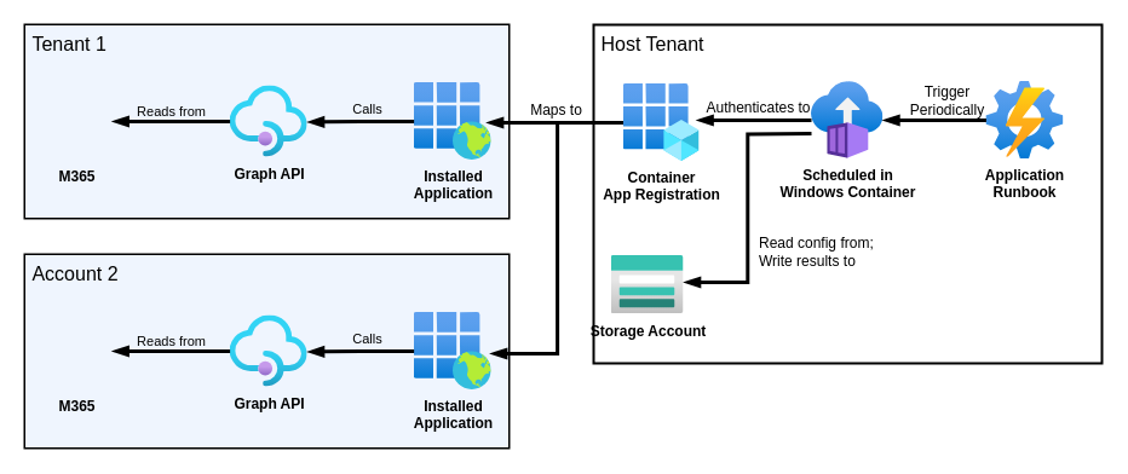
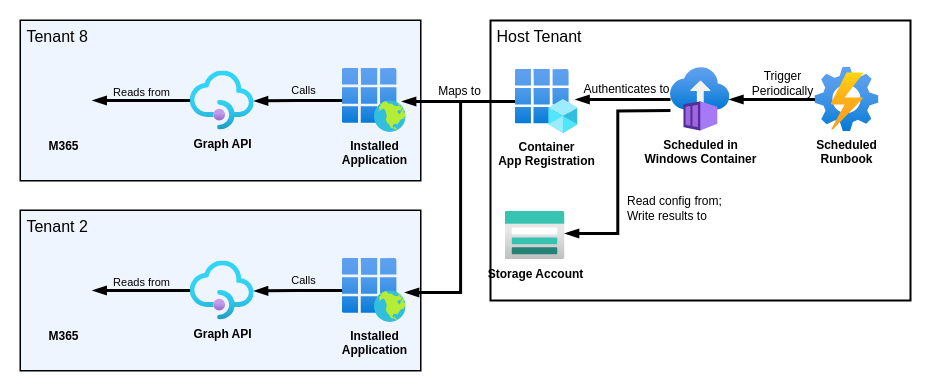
  <mxCell id="0" />
  <mxCell id="1" parent="0" />
  <mxCell id="2" value="&amp;nbsp;Host Tenant" style="rounded=0;whiteSpace=wrap;html=1;strokeColor=default;align=left;verticalAlign=top;fontFamily=Helvetica;fontSize=16;fontColor=default;labelBackgroundColor=none;fillColor=#ffffff;strokeWidth=2;" vertex="1" parent="1"><mxGeometry x="490" y="20" width="420" height="280" as="geometry" /></mxCell>
  <mxCell id="3" value="Storage Account" style="image;aspect=fixed;html=1;points=[];align=center;fontSize=12;image=img/lib/azure2/storage/Storage_Accounts.svg;labelBackgroundColor=none;fontStyle=1" vertex="1" parent="1"><mxGeometry x="504.5" y="210" width="60" height="50" as="geometry" /></mxCell>
  <mxCell id="4" value="" style="group;strokeWidth=2;strokeColor=default;" vertex="1" connectable="0" parent="1"><mxGeometry x="20" y="20" width="400" height="160" as="geometry" /></mxCell>
- <mxCell id="5" value="&amp;nbsp;Tenant 1" style="rounded=0;whiteSpace=wrap;html=1;align=left;labelPosition=center;verticalLabelPosition=middle;verticalAlign=top;fontSize=16;labelBackgroundColor=none;fillColor=#EFF5FE;" vertex="1" parent="4"><mxGeometry width="400" height="160" as="geometry" /></mxCell>
+ <mxCell id="5" value="&amp;nbsp;Tenant 8" style="rounded=0;whiteSpace=wrap;html=1;align=left;labelPosition=center;verticalLabelPosition=middle;verticalAlign=top;fontSize=16;labelBackgroundColor=none;fillColor=#EFF5FE;" vertex="1" parent="4"><mxGeometry width="400" height="160" as="geometry" /></mxCell>
  <mxCell id="6" value="" style="group" vertex="1" connectable="0" parent="4"><mxGeometry x="14.4" y="48" width="371.2" height="64" as="geometry" /></mxCell>
  <mxCell id="7" value="Graph API" style="image;aspect=fixed;html=1;points=[];align=center;fontSize=12;image=img/lib/azure2/app_services/API_Management_Services.svg;labelBackgroundColor=none;fontStyle=1" vertex="1" parent="6"><mxGeometry x="155.2" y="2.46" width="64" height="59.08" as="geometry" /></mxCell>
  <mxCell id="8" value="Installed&lt;div&gt;Application&lt;/div&gt;" style="image;aspect=fixed;html=1;points=[];align=center;fontSize=12;image=img/lib/azure2/identity/Enterprise_Applications.svg;labelBackgroundColor=none;fontStyle=1" vertex="1" parent="6"><mxGeometry x="307.2" width="64" height="64" as="geometry" /></mxCell>
  <mxCell id="9" value="M365" style="shape=image;verticalLabelPosition=bottom;labelBackgroundColor=none;verticalAlign=top;aspect=fixed;imageAspect=0;image=https://upload.wikimedia.org/wikipedia/commons/thumb/0/0e/Microsoft_365_%282022%29.svg/512px-Microsoft_365_%282022%29.svg.png;fontStyle=1" vertex="1" parent="6"><mxGeometry width="58.2" height="64" as="geometry" /></mxCell>
  <mxCell id="10" style="edgeStyle=orthogonalEdgeStyle;rounded=0;orthogonalLoop=1;jettySize=auto;html=1;entryX=1.006;entryY=0.508;entryDx=0;entryDy=0;entryPerimeter=0;strokeWidth=3;endArrow=blockThin;endFill=1;" edge="1" parent="6" source="8" target="7"><mxGeometry relative="1" as="geometry" /></mxCell>
  <mxCell id="11" value="Calls" style="edgeLabel;html=1;align=center;verticalAlign=bottom;resizable=0;points=[];fontFamily=Helvetica;fontSize=11;fontColor=default;labelBackgroundColor=none;fillColor=none;gradientColor=none;" vertex="1" connectable="0" parent="10"><mxGeometry x="-0.121" y="-2" relative="1" as="geometry"><mxPoint as="offset" /></mxGeometry></mxCell>
  <mxCell id="12" style="edgeStyle=orthogonalEdgeStyle;rounded=0;orthogonalLoop=1;jettySize=auto;html=1;entryX=1;entryY=0.5;entryDx=0;entryDy=0;strokeWidth=3;endArrow=blockThin;endFill=1;" edge="1" parent="6" source="7" target="9"><mxGeometry relative="1" as="geometry" /></mxCell>
  <mxCell id="13" value="Reads from" style="edgeLabel;html=1;align=center;verticalAlign=bottom;resizable=0;points=[];fontFamily=Helvetica;fontSize=11;fontColor=default;labelBackgroundColor=none;fillColor=none;gradientColor=none;" vertex="1" connectable="0" parent="12"><mxGeometry x="0.011" relative="1" as="geometry"><mxPoint as="offset" /></mxGeometry></mxCell>
  <mxCell id="14" value="" style="group;strokeWidth=2;strokeColor=default;" vertex="1" connectable="0" parent="1"><mxGeometry x="20" y="210" width="400" height="160" as="geometry" /></mxCell>
- <mxCell id="15" value="&amp;nbsp;Account 2" style="rounded=0;whiteSpace=wrap;html=1;align=left;labelPosition=center;verticalLabelPosition=middle;verticalAlign=top;fontSize=16;labelBackgroundColor=none;fillColor=#EFF5FE;" vertex="1" parent="14"><mxGeometry width="400" height="160" as="geometry" /></mxCell>
+ <mxCell id="15" value="&amp;nbsp;Tenant 2" style="rounded=0;whiteSpace=wrap;html=1;align=left;labelPosition=center;verticalLabelPosition=middle;verticalAlign=top;fontSize=16;labelBackgroundColor=none;fillColor=#EFF5FE;" vertex="1" parent="14"><mxGeometry width="400" height="160" as="geometry" /></mxCell>
  <mxCell id="16" value="" style="group;fontStyle=1" vertex="1" connectable="0" parent="14"><mxGeometry x="14.4" y="48" width="371.2" height="64" as="geometry" /></mxCell>
  <mxCell id="17" value="Graph API" style="image;aspect=fixed;html=1;points=[];align=center;fontSize=12;image=img/lib/azure2/app_services/API_Management_Services.svg;labelBackgroundColor=none;fontStyle=1" vertex="1" parent="16"><mxGeometry x="155.2" y="2.46" width="64" height="59.08" as="geometry" /></mxCell>
  <mxCell id="18" value="Installed&lt;div&gt;Application&lt;/div&gt;" style="image;aspect=fixed;html=1;points=[];align=center;fontSize=12;image=img/lib/azure2/identity/Enterprise_Applications.svg;labelBackgroundColor=none;fontStyle=1" vertex="1" parent="16"><mxGeometry x="307.2" width="64" height="64" as="geometry" /></mxCell>
  <mxCell id="19" value="M365" style="shape=image;verticalLabelPosition=bottom;labelBackgroundColor=none;verticalAlign=top;aspect=fixed;imageAspect=0;image=https://upload.wikimedia.org/wikipedia/commons/thumb/0/0e/Microsoft_365_%282022%29.svg/512px-Microsoft_365_%282022%29.svg.png;fontStyle=1" vertex="1" parent="16"><mxGeometry width="58.2" height="64" as="geometry" /></mxCell>
  <mxCell id="20" style="edgeStyle=orthogonalEdgeStyle;rounded=0;orthogonalLoop=1;jettySize=auto;html=1;strokeWidth=3;endArrow=blockThin;endFill=1;movable=1;resizable=1;rotatable=1;deletable=1;editable=1;locked=0;connectable=1;strokeColor=default;entryX=1.006;entryY=0.508;entryDx=0;entryDy=0;entryPerimeter=0;" edge="1" parent="16" source="18" target="17"><mxGeometry relative="1" as="geometry"><mxPoint x="415.6" y="232" as="targetPoint" /></mxGeometry></mxCell>
  <mxCell id="21" value="Calls" style="edgeLabel;html=1;align=center;verticalAlign=bottom;resizable=0;points=[];fontFamily=Helvetica;fontSize=11;fontColor=default;labelBackgroundColor=none;fillColor=none;gradientColor=none;" vertex="1" connectable="0" parent="20"><mxGeometry x="-0.121" y="-2" relative="1" as="geometry"><mxPoint as="offset" /></mxGeometry></mxCell>
  <mxCell id="22" style="edgeStyle=orthogonalEdgeStyle;rounded=0;orthogonalLoop=1;jettySize=auto;html=1;entryX=1;entryY=0.5;entryDx=0;entryDy=0;strokeWidth=3;endArrow=blockThin;endFill=1;" edge="1" parent="16" source="17" target="19"><mxGeometry relative="1" as="geometry" /></mxCell>
  <mxCell id="23" value="Reads from" style="edgeLabel;html=1;align=center;verticalAlign=bottom;resizable=0;points=[];fontFamily=Helvetica;fontSize=11;fontColor=default;labelBackgroundColor=none;fillColor=none;gradientColor=none;" vertex="1" connectable="0" parent="22"><mxGeometry x="0.011" relative="1" as="geometry"><mxPoint as="offset" /></mxGeometry></mxCell>
  <mxCell id="24" value="" style="group;fontStyle=1" vertex="1" connectable="0" parent="1"><mxGeometry x="514.5" y="67" width="371" height="66" as="geometry" /></mxCell>
  <mxCell id="25" value="Container&lt;div&gt;App Registration&lt;/div&gt;" style="image;aspect=fixed;html=1;points=[];align=center;fontSize=12;image=img/lib/azure2/identity/App_Registrations.svg;labelBackgroundColor=none;fontStyle=1" vertex="1" parent="24"><mxGeometry y="2" width="63" height="64" as="geometry" /></mxCell>
  <mxCell id="26" value="Scheduled in&lt;div&gt;Windows Container&lt;/div&gt;" style="image;aspect=fixed;html=1;points=[];align=center;fontSize=12;image=img/lib/azure2/containers/Container_Instances.svg;labelBackgroundColor=none;fontStyle=1" vertex="1" parent="24"><mxGeometry x="155.509" width="59.35" height="64" as="geometry" /></mxCell>
- <mxCell id="27" value="Application&lt;div&gt;Runbook&lt;/div&gt;" style="image;aspect=fixed;html=1;points=[];align=center;fontSize=12;image=img/lib/azure2/management_governance/Automation_Accounts.svg;strokeColor=default;verticalAlign=top;fontFamily=Helvetica;fontColor=default;labelBackgroundColor=none;fillColor=default;fontStyle=1" vertex="1" parent="24"><mxGeometry x="299.91" width="64" height="64" as="geometry" /></mxCell>
+ <mxCell id="27" value="Scheduled&lt;div&gt;Runbook&lt;/div&gt;" style="image;aspect=fixed;html=1;points=[];align=center;fontSize=12;image=img/lib/azure2/management_governance/Automation_Accounts.svg;strokeColor=default;verticalAlign=top;fontFamily=Helvetica;fontColor=default;labelBackgroundColor=none;fillColor=default;fontStyle=1" vertex="1" parent="24"><mxGeometry x="299.91" width="64" height="64" as="geometry" /></mxCell>
  <mxCell id="28" style="edgeStyle=orthogonalEdgeStyle;shape=connector;rounded=0;orthogonalLoop=1;jettySize=auto;html=1;entryX=0.968;entryY=0.469;entryDx=0;entryDy=0;entryPerimeter=0;strokeColor=default;strokeWidth=3;align=center;verticalAlign=middle;fontFamily=Helvetica;fontSize=12;fontColor=default;labelBackgroundColor=none;resizable=0;endArrow=blockThin;endFill=1;" edge="1" parent="24" source="26" target="25"><mxGeometry relative="1" as="geometry" /></mxCell>
  <mxCell id="29" value="Authenticates to" style="edgeLabel;html=1;align=center;verticalAlign=bottom;resizable=0;points=[];strokeColor=default;fontFamily=Helvetica;fontSize=12;fontColor=default;labelBackgroundColor=none;fillColor=default;" vertex="1" connectable="0" parent="28"><mxGeometry x="-0.048" y="-2" relative="1" as="geometry"><mxPoint as="offset" /></mxGeometry></mxCell>
  <mxCell id="30" style="edgeStyle=orthogonalEdgeStyle;shape=connector;rounded=0;orthogonalLoop=1;jettySize=auto;html=1;strokeColor=default;strokeWidth=3;align=center;verticalAlign=middle;fontFamily=Helvetica;fontSize=12;fontColor=default;labelBackgroundColor=none;resizable=0;endArrow=blockThin;endFill=1;" edge="1" parent="24" source="27" target="26"><mxGeometry relative="1" as="geometry" /></mxCell>
  <mxCell id="31" value="Trigger&lt;div&gt;Periodically&lt;/div&gt;" style="edgeLabel;html=1;align=center;verticalAlign=bottom;resizable=0;points=[];strokeColor=default;fontFamily=Helvetica;fontSize=12;fontColor=default;labelBackgroundColor=none;fillColor=default;" vertex="1" connectable="0" parent="30"><mxGeometry x="-0.214" relative="1" as="geometry"><mxPoint as="offset" /></mxGeometry></mxCell>
  <mxCell id="32" style="edgeStyle=orthogonalEdgeStyle;shape=connector;rounded=0;orthogonalLoop=1;jettySize=auto;html=1;entryX=1.008;entryY=0.46;entryDx=0;entryDy=0;entryPerimeter=0;strokeColor=default;strokeWidth=3;align=center;verticalAlign=middle;fontFamily=Helvetica;fontSize=12;fontColor=default;labelBackgroundColor=none;resizable=0;endArrow=blockThin;endFill=1;startArrow=none;startFill=0;" edge="1" parent="1" target="3"><mxGeometry relative="1" as="geometry"><mxPoint x="670" y="110" as="sourcePoint" /></mxGeometry></mxCell>
  <mxCell id="33" value="Read config from;&lt;div&gt;Write results to&lt;/div&gt;" style="edgeLabel;html=1;align=left;verticalAlign=middle;resizable=0;points=[];strokeColor=default;fontFamily=Helvetica;fontSize=12;fontColor=default;labelBackgroundColor=none;fillColor=default;" vertex="1" connectable="0" parent="32"><mxGeometry x="0.317" relative="1" as="geometry"><mxPoint x="8" as="offset" /></mxGeometry></mxCell>
  <mxCell id="34" style="edgeStyle=orthogonalEdgeStyle;shape=connector;rounded=0;orthogonalLoop=1;jettySize=auto;html=1;entryX=0.944;entryY=0.516;entryDx=0;entryDy=0;entryPerimeter=0;strokeColor=default;strokeWidth=3;align=center;verticalAlign=middle;fontFamily=Helvetica;fontSize=12;fontColor=default;labelBackgroundColor=none;resizable=0;endArrow=blockThin;endFill=1;" edge="1" parent="1" source="25" target="8"><mxGeometry relative="1" as="geometry" /></mxCell>
  <mxCell id="35" value="Maps to" style="edgeLabel;html=1;align=center;verticalAlign=bottom;resizable=0;points=[];strokeColor=default;fontFamily=Helvetica;fontSize=12;fontColor=default;labelBackgroundColor=none;fillColor=default;" vertex="1" connectable="0" parent="34"><mxGeometry x="0.022" y="1" relative="1" as="geometry"><mxPoint x="1" y="-3" as="offset" /></mxGeometry></mxCell>
  <mxCell id="36" style="edgeStyle=orthogonalEdgeStyle;shape=connector;rounded=0;orthogonalLoop=1;jettySize=auto;html=1;entryX=0.991;entryY=0.531;entryDx=0;entryDy=0;entryPerimeter=0;strokeColor=default;strokeWidth=3;align=center;verticalAlign=middle;fontFamily=Helvetica;fontSize=12;fontColor=default;labelBackgroundColor=none;resizable=0;endArrow=blockThin;endFill=1;" edge="1" parent="1" source="25" target="18"><mxGeometry relative="1" as="geometry" /></mxCell>
